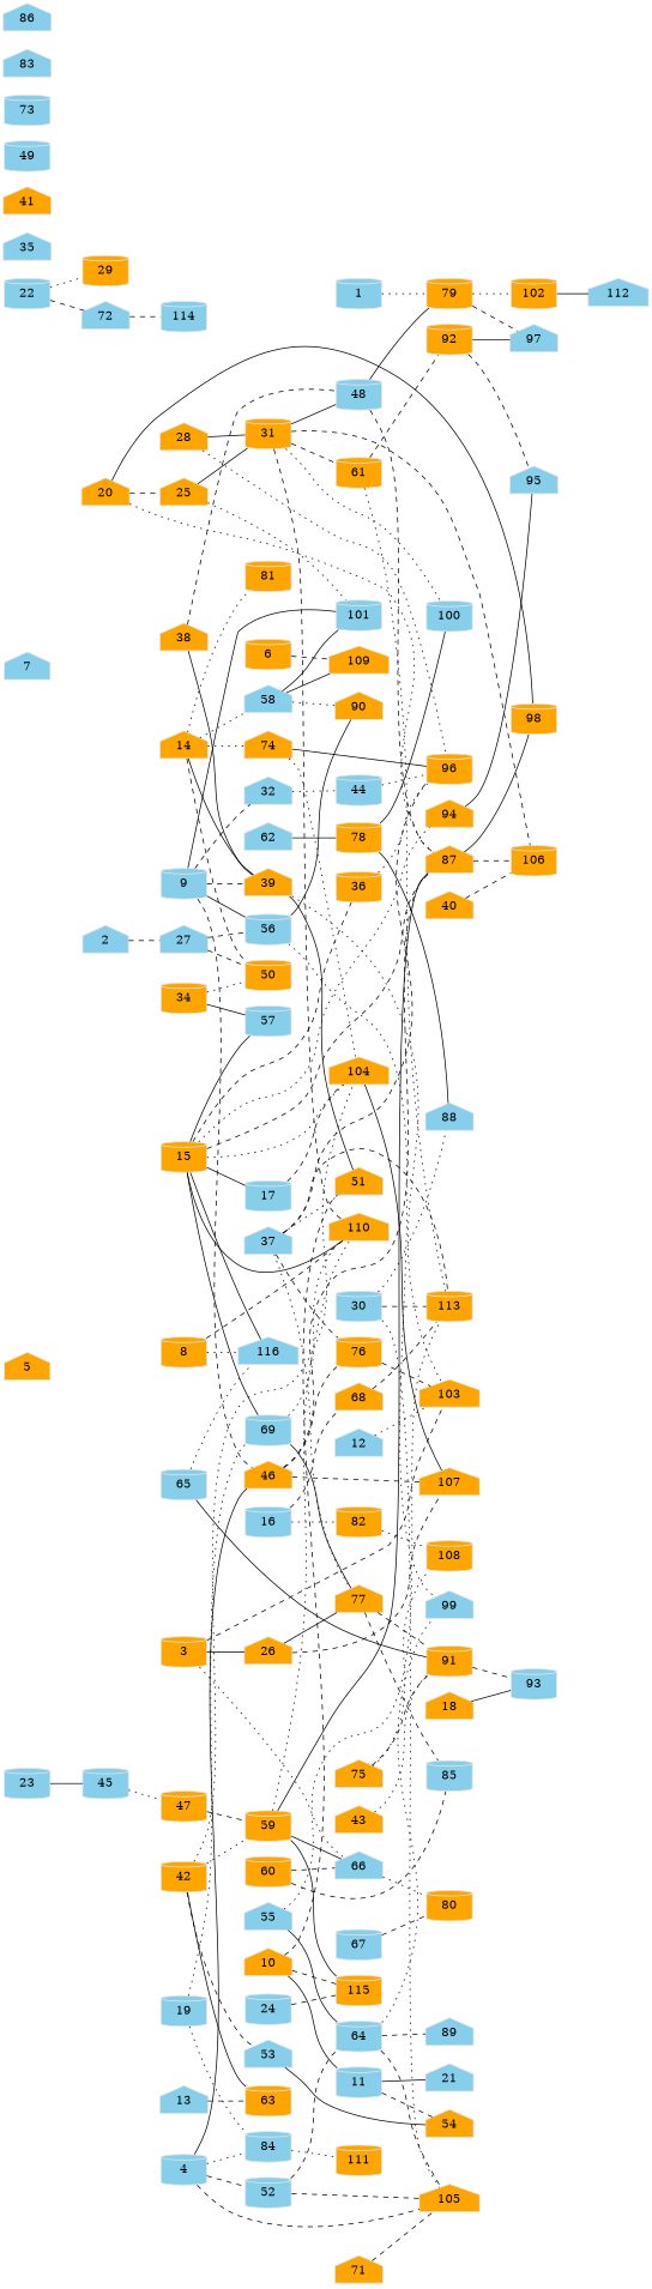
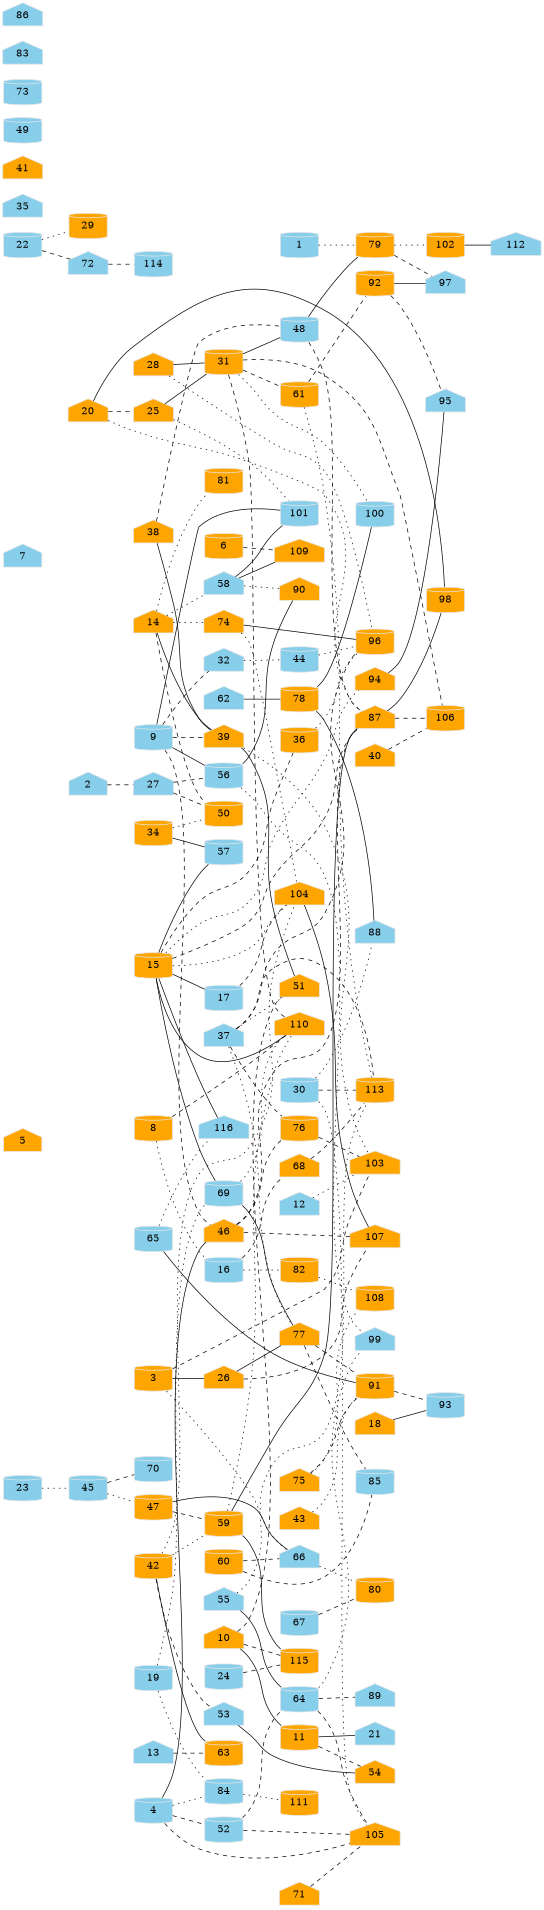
  graph {
    rankdir=LR
    node [color=gray90 fillcolor=orange shape=cylinder style=filled]
    edge [style=dashed]
    1 [fillcolor=skyblue]
    79
    97 [fillcolor=skyblue shape=house]
    102
    2 [fillcolor=skyblue shape=house]
    27 [fillcolor=skyblue shape=house]
    56 [fillcolor=skyblue]
    50
    26 [shape=house]
    3
    66 [fillcolor=skyblue shape=house]
    103 [shape=house]
    77 [shape=house]
    107 [shape=house]
    80
    4 [fillcolor=skyblue]
    46 [shape=house]
    52 [fillcolor=skyblue]
    84 [fillcolor=skyblue]
    105 [shape=house]
    87 [shape=house]
    76
    64 [fillcolor=skyblue]
    111
    5 [shape=house]
    109 [shape=house]
    6
    7 [fillcolor=skyblue shape=house]
    16 [fillcolor=skyblue]
    8
    110 [shape=house]
    68 [shape=house]
    82
    9 [fillcolor=skyblue]
    32 [fillcolor=skyblue shape=house]
    39 [shape=house]
    101 [fillcolor=skyblue]
    44 [fillcolor=skyblue]
    51 [shape=house]
    90 [shape=house]
    99 [fillcolor=skyblue shape=house]
    10 [shape=house]
-   11 [fillcolor=skyblue]
+   11
    115
    21 [fillcolor=skyblue shape=house]
    54 [shape=house]
    12 [fillcolor=skyblue shape=house]
    13 [fillcolor=skyblue shape=house]
    63
    14 [shape=house]
    58 [fillcolor=skyblue shape=house]
    74 [shape=house]
    81
    104 [shape=house]
    96
    15
    17 [fillcolor=skyblue]
    36
    57 [fillcolor=skyblue]
    69 [fillcolor=skyblue]
    94 [shape=house]
    116 [fillcolor=skyblue shape=house]
    98
    106
    95 [fillcolor=skyblue shape=house]
    113
    108
    18 [shape=house]
    93 [fillcolor=skyblue]
    19 [fillcolor=skyblue]
    20 [shape=house]
    25 [shape=house]
    31
    22 [fillcolor=skyblue]
    29
    72 [fillcolor=skyblue shape=house]
    114 [fillcolor=skyblue]
    23 [fillcolor=skyblue]
    45 [fillcolor=skyblue]
    47
+   70 [fillcolor=skyblue]
    24 [fillcolor=skyblue]
    48 [fillcolor=skyblue]
    61
    100 [fillcolor=skyblue]
    91
    85 [fillcolor=skyblue]
    28 [shape=house]
    30 [fillcolor=skyblue]
    88 [fillcolor=skyblue shape=house]
    92
    34
    35 [fillcolor=skyblue shape=house]
    37 [fillcolor=skyblue shape=house]
    38 [shape=house]
    40 [shape=house]
    41 [shape=house]
    42
    53 [fillcolor=skyblue shape=house]
    59
    43 [shape=house]
    49 [fillcolor=skyblue]
    89 [fillcolor=skyblue shape=house]
    55 [fillcolor=skyblue shape=house]
    60
    62 [fillcolor=skyblue shape=house]
    78
    65 [fillcolor=skyblue]
    67 [fillcolor=skyblue]
    71 [shape=house]
    73 [fillcolor=skyblue]
    75 [shape=house]
    112 [fillcolor=skyblue shape=house]
    83 [fillcolor=skyblue shape=house]
    86 [fillcolor=skyblue shape=house]
    1 -- 79 [style=dotted]
    79 -- 97
    79 -- 102 [style=dotted]
    102 -- 112 [style=solid]
    2 -- 27
    27 -- 56
    27 -- 50
    56 -- 90 [style=solid]
    56 -- 99 [style=dotted]
    26 -- 77 [style=solid]
    26 -- 107
    3 -- 26 [style=solid]
    3 -- 66 [style=dotted]
    3 -- 103
    66 -- 80 [style=dotted]
    77 -- 91
    77 -- 85
    4 -- 46 [style=solid]
    4 -- 52
    4 -- 84 [style=dotted]
    4 -- 105
    46 -- 107
    46 -- 87
    46 -- 76
    52 -- 105
    52 -- 64
    84 -- 111 [style=dotted]
    87 -- 98 [style=solid]
    87 -- 106
    76 -- 103
    64 -- 105
    64 -- 99 [style=dotted]
    64 -- 89
    6 -- 109
    16 -- 68
    16 -- 82 [style=dotted]
-   8 -- 116 [style=dotted]
+   8 -- 16 [style=dotted]
    8 -- 110
    68 -- 113
    82 -- 108 [style=dotted]
    9 -- 56 [style=solid]
    9 -- 46
    9 -- 32
    9 -- 39
    9 -- 101 [style=solid]
    32 -- 44 [style=dotted]
    39 -- 103 [style=dotted]
    39 -- 51 [style=solid]
    44 -- 96 [style=dotted]
    10 -- 51
    10 -- 11 [style=solid]
    10 -- 115
    11 -- 21 [style=solid]
    11 -- 54
    12 -- 103 [style=dotted]
    13 -- 63
    14 -- 50
    14 -- 39 [style=solid]
    14 -- 58 [style=dotted]
    14 -- 74 [style=dotted]
    14 -- 81 [style=dotted]
    58 -- 109 [style=solid]
    58 -- 101 [style=solid]
    58 -- 90 [style=dotted]
    74 -- 104 [style=dotted]
    74 -- 96 [style=solid]
    104 -- 107 [style=solid]
    15 -- 87
    15 -- 110 [style=solid]
    15 -- 104 [style=dotted]
    15 -- 17 [style=solid]
    15 -- 36
    15 -- 57 [style=solid]
    15 -- 69 [style=solid]
    15 -- 94 [style=dotted]
    15 -- 116 [style=solid]
    17 -- 104
    36 -- 96 [style=dotted]
    69 -- 77 [style=solid]
    69 -- 110 [style=dotted]
    94 -- 95 [style=solid]
    18 -- 93 [style=solid]
    19 -- 84 [style=dotted]
    19 -- 69 [style=dotted]
    20 -- 87 [style=dotted]
    20 -- 98 [style=solid]
    20 -- 25
    25 -- 101 [style=dotted]
    25 -- 31 [style=solid]
    31 -- 110
    31 -- 106
    31 -- 48 [style=solid]
    31 -- 61
    31 -- 100 [style=dotted]
    22 -- 29 [style=dotted]
    22 -- 72
    72 -- 114
-   23 -- 45 [style=solid]
+   23 -- 45 [style=dotted]
    45 -- 47 [style=dotted]
-   59 -- 66 [style=solid]
+   45 -- 70
+   47 -- 66 [style=solid]
    47 -- 59
    24 -- 115
    48 -- 79 [style=solid]
    48 -- 87
    61 -- 113 [style=dotted]
    61 -- 92
    91 -- 93
    28 -- 96 [style=dotted]
    28 -- 31 [style=solid]
    30 -- 105 [style=dotted]
    30 -- 113
    30 -- 88 [style=dotted]
    92 -- 97 [style=solid]
    92 -- 95
    34 -- 50 [style=dotted]
    34 -- 57 [style=solid]
    37 -- 77 [style=dotted]
    37 -- 76
    37 -- 51 [style=dotted]
    37 -- 96
    37 -- 113
    38 -- 39 [style=solid]
    38 -- 48
    40 -- 106
    42 -- 63 [style=solid]
    42 -- 104 [style=dotted]
    42 -- 53
    42 -- 59 [style=dotted]
    53 -- 54 [style=solid]
    59 -- 87 [style=solid]
    59 -- 110 [style=dotted]
    59 -- 115 [style=solid]
    43 -- 91 [style=dotted]
    55 -- 64 [style=solid]
    55 -- 113 [style=dotted]
    60 -- 66
    60 -- 85
    62 -- 78 [style=solid]
    78 -- 100 [style=solid]
    78 -- 88 [style=solid]
    65 -- 116 [style=dotted]
    65 -- 91 [style=solid]
    67 -- 80
    71 -- 105
    75 -- 108 [style=dotted]
    75 -- 91
  }
